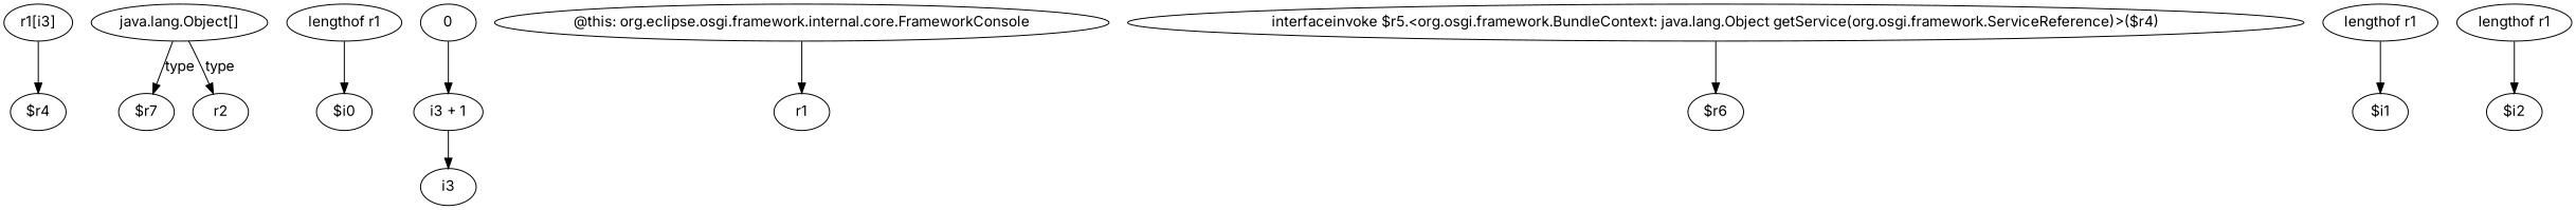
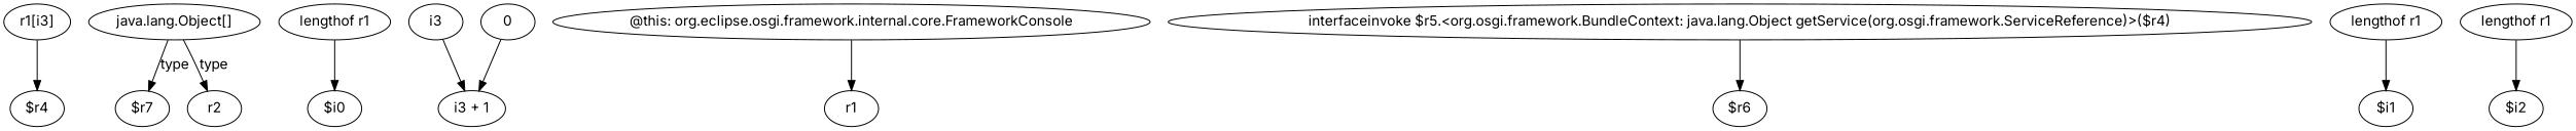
  digraph {
    fontname=Inter
    node [fontname=Inter]
    edge [fontname=Inter]
    n1 [label="r1[i3]"]
    n2 [label="$r4"]
    n3 [label="java.lang.Object[]"]
    n4 [label="$r7"]
    n5 [label=r2]
    n6 [label="lengthof r1"]
    n7 [label="$i0"]
    n8 [label="i3 + 1"]
    n9 [label=i3]
    n10 [label="@this: org.eclipse.osgi.framework.internal.core.FrameworkConsole"]
    n11 [label=r1]
    n12 [label="interfaceinvoke $r5.<org.osgi.framework.BundleContext: java.lang.Object getService(org.osgi.framework.ServiceReference)>($r4)"]
    n13 [label="$r6"]
    n14 [label="lengthof r1"]
    n15 [label="$i1"]
    n16 [label="lengthof r1"]
    n17 [label="$i2"]
    n18 [label=0]
    n1 -> n2
    n3 -> n4 [label=type]
    n3 -> n5 [label=type]
    n6 -> n7
-   n8 -> n9
+   n9 -> n8
    n10 -> n11
    n12 -> n13
    n14 -> n15
    n16 -> n17
    n18 -> n8
  }
